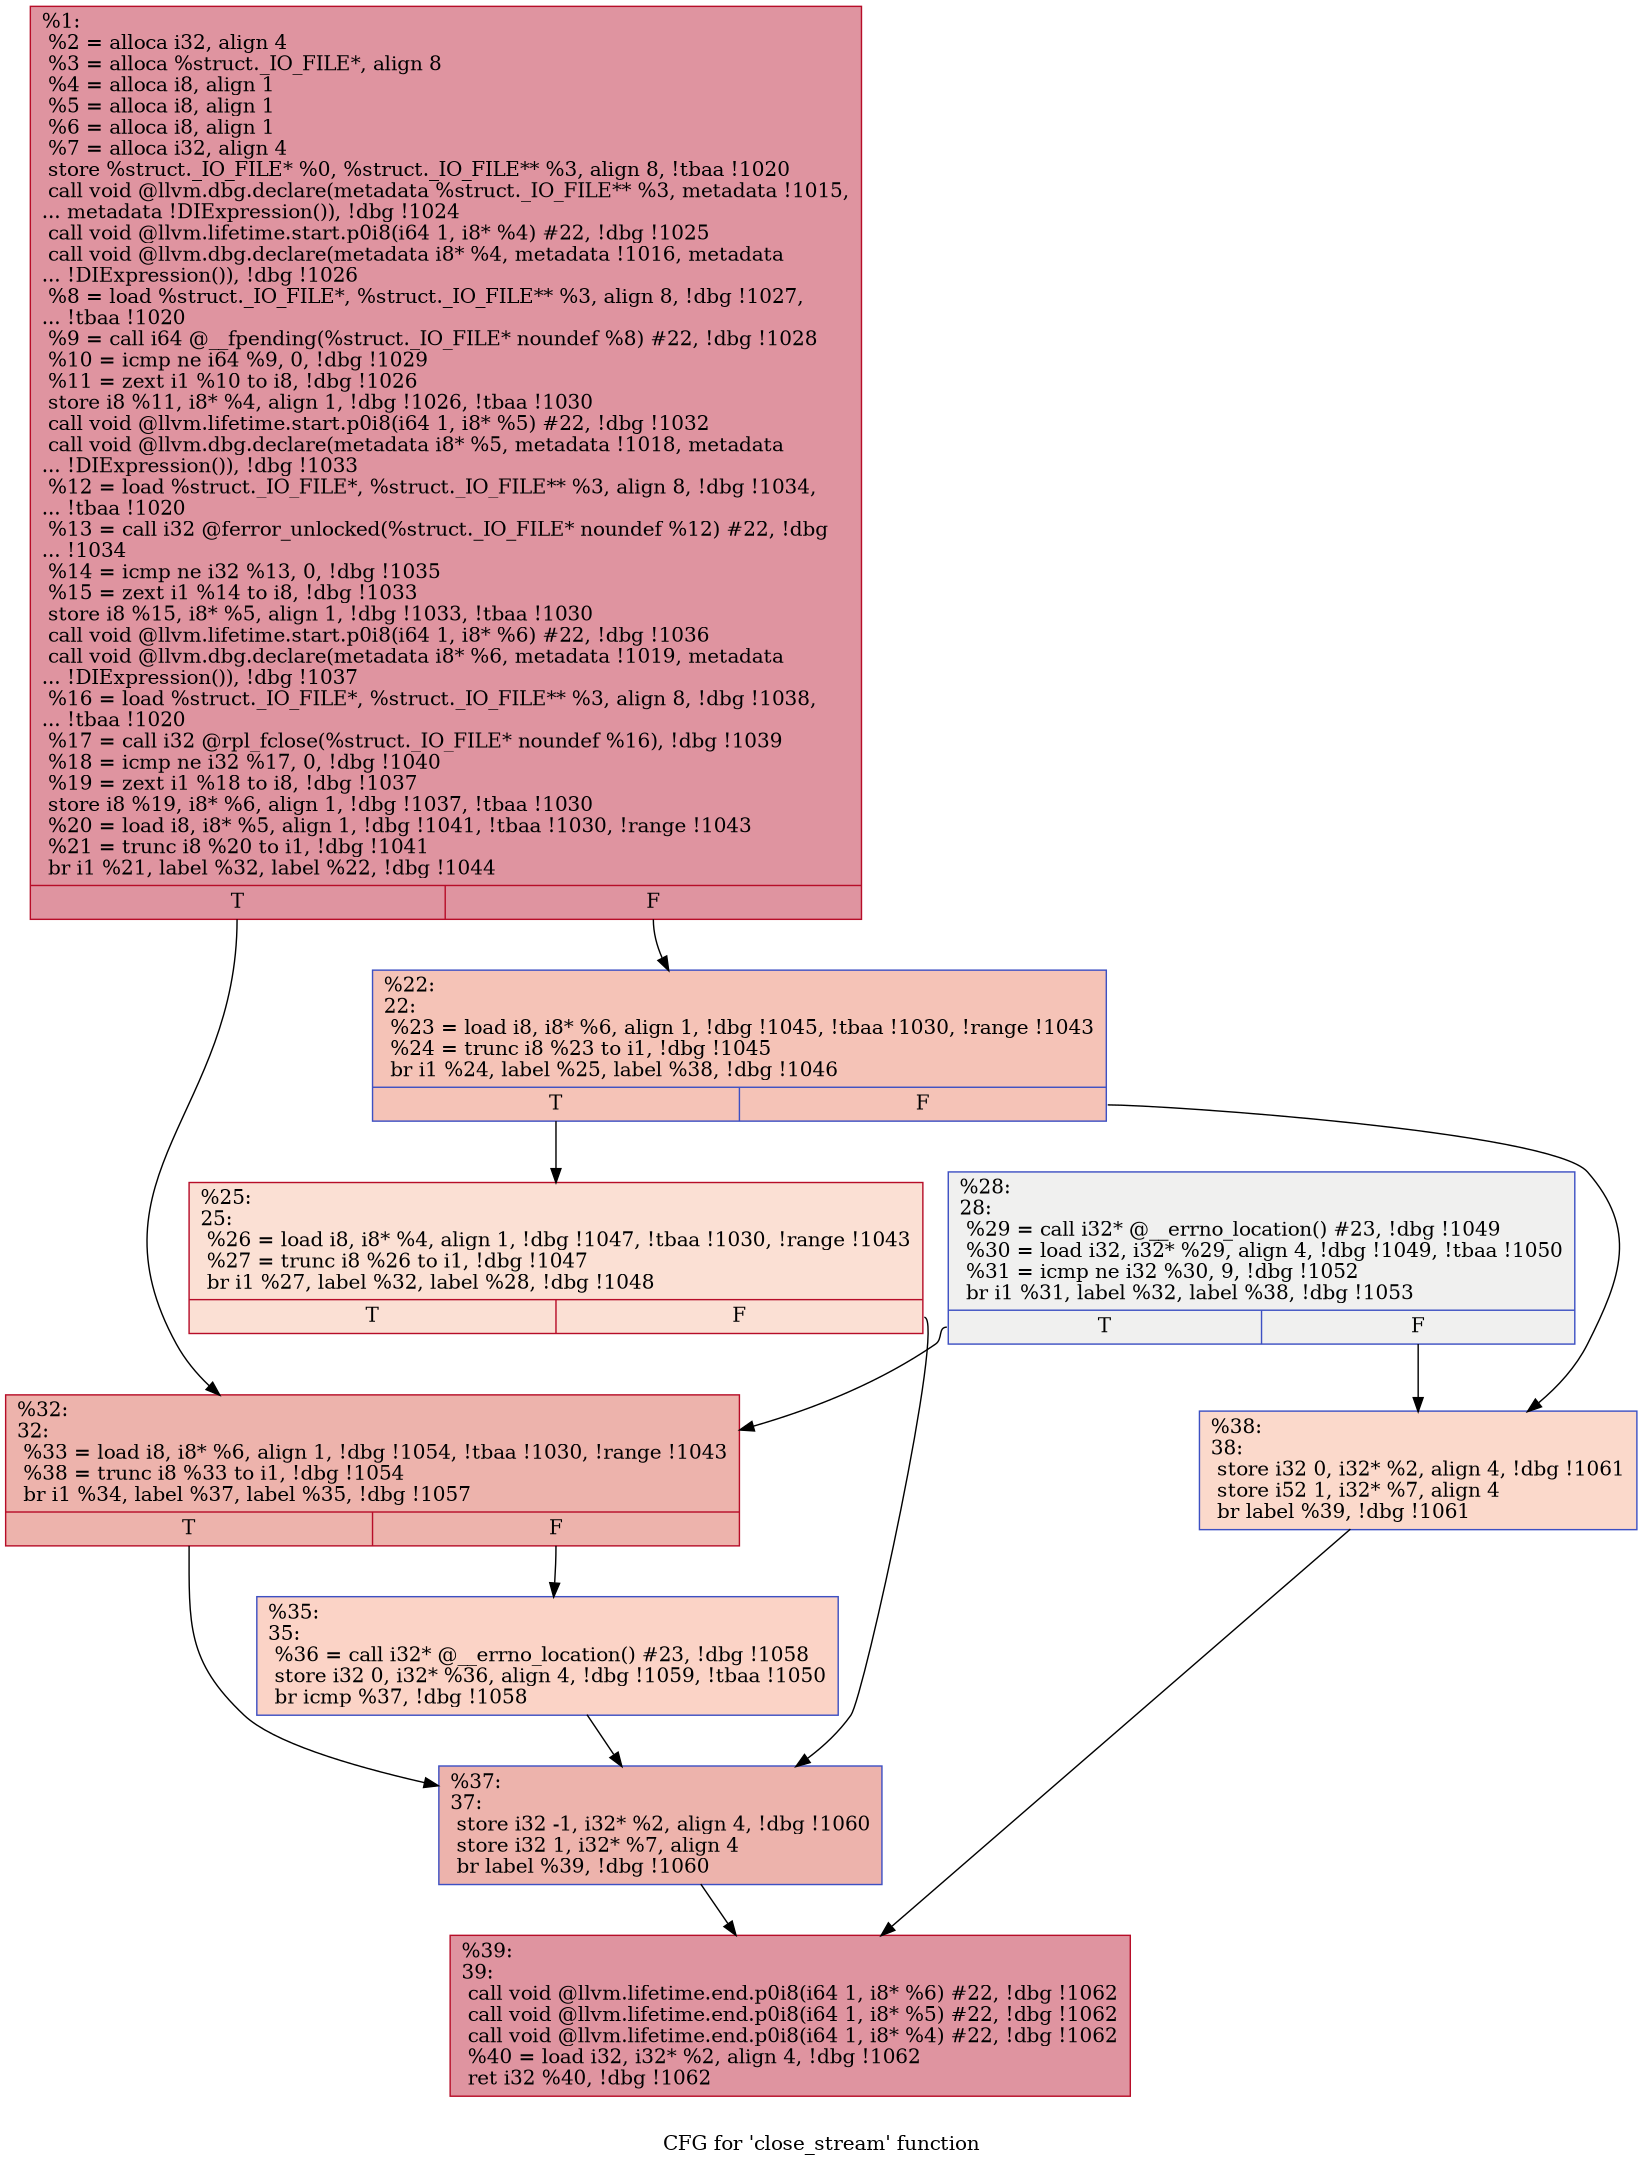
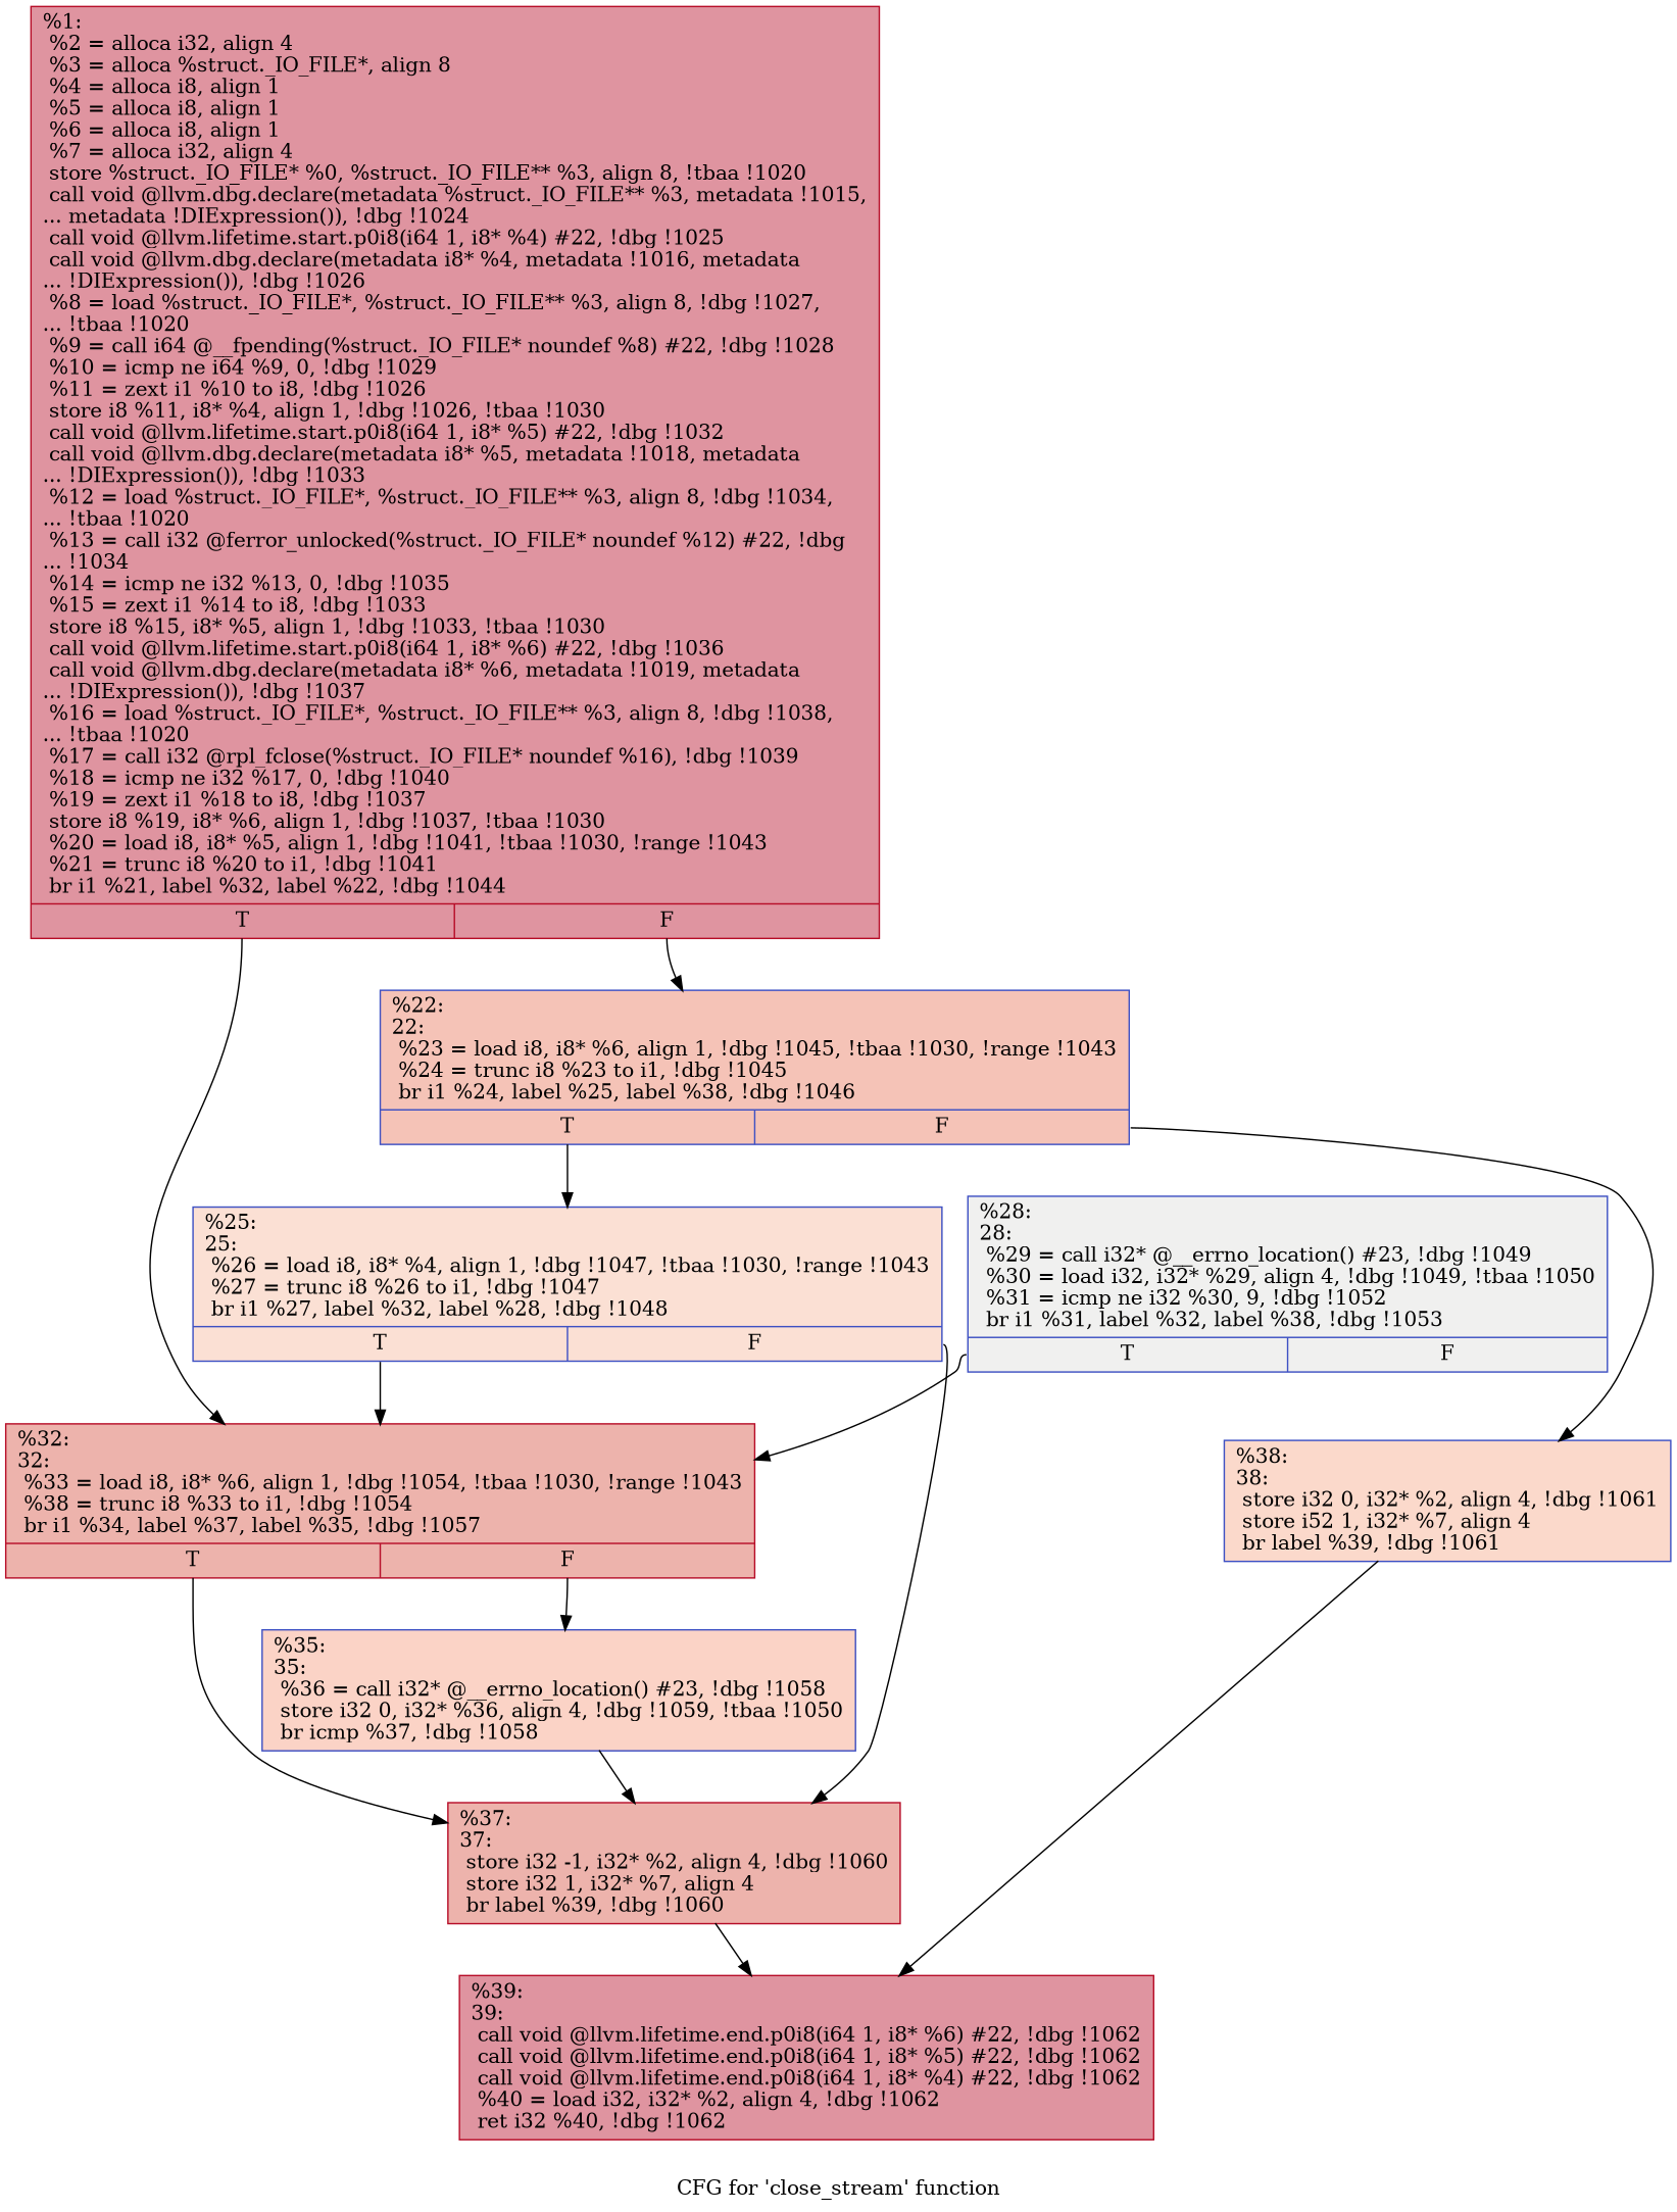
  digraph {
    label="CFG for 'close_stream' function"
    node [color="#3d50c3ff" fillcolor="#b70d2870" shape=record style=filled]
    edge [tailport=s0]
    n1 [color="#b70d28ff" label="{%1:\l  %2 = alloca i32, align 4\l  %3 = alloca %struct._IO_FILE*, align 8\l  %4 = alloca i8, align 1\l  %5 = alloca i8, align 1\l  %6 = alloca i8, align 1\l  %7 = alloca i32, align 4\l  store %struct._IO_FILE* %0, %struct._IO_FILE** %3, align 8, !tbaa !1020\l  call void @llvm.dbg.declare(metadata %struct._IO_FILE** %3, metadata !1015,\l... metadata !DIExpression()), !dbg !1024\l  call void @llvm.lifetime.start.p0i8(i64 1, i8* %4) #22, !dbg !1025\l  call void @llvm.dbg.declare(metadata i8* %4, metadata !1016, metadata\l... !DIExpression()), !dbg !1026\l  %8 = load %struct._IO_FILE*, %struct._IO_FILE** %3, align 8, !dbg !1027,\l... !tbaa !1020\l  %9 = call i64 @__fpending(%struct._IO_FILE* noundef %8) #22, !dbg !1028\l  %10 = icmp ne i64 %9, 0, !dbg !1029\l  %11 = zext i1 %10 to i8, !dbg !1026\l  store i8 %11, i8* %4, align 1, !dbg !1026, !tbaa !1030\l  call void @llvm.lifetime.start.p0i8(i64 1, i8* %5) #22, !dbg !1032\l  call void @llvm.dbg.declare(metadata i8* %5, metadata !1018, metadata\l... !DIExpression()), !dbg !1033\l  %12 = load %struct._IO_FILE*, %struct._IO_FILE** %3, align 8, !dbg !1034,\l... !tbaa !1020\l  %13 = call i32 @ferror_unlocked(%struct._IO_FILE* noundef %12) #22, !dbg\l... !1034\l  %14 = icmp ne i32 %13, 0, !dbg !1035\l  %15 = zext i1 %14 to i8, !dbg !1033\l  store i8 %15, i8* %5, align 1, !dbg !1033, !tbaa !1030\l  call void @llvm.lifetime.start.p0i8(i64 1, i8* %6) #22, !dbg !1036\l  call void @llvm.dbg.declare(metadata i8* %6, metadata !1019, metadata\l... !DIExpression()), !dbg !1037\l  %16 = load %struct._IO_FILE*, %struct._IO_FILE** %3, align 8, !dbg !1038,\l... !tbaa !1020\l  %17 = call i32 @rpl_fclose(%struct._IO_FILE* noundef %16), !dbg !1039\l  %18 = icmp ne i32 %17, 0, !dbg !1040\l  %19 = zext i1 %18 to i8, !dbg !1037\l  store i8 %19, i8* %6, align 1, !dbg !1037, !tbaa !1030\l  %20 = load i8, i8* %5, align 1, !dbg !1041, !tbaa !1030, !range !1043\l  %21 = trunc i8 %20 to i1, !dbg !1041\l  br i1 %21, label %32, label %22, !dbg !1044\l|{<s0>T|<s1>F}}"]
    n2 [color="#b70d28ff" fillcolor="#d6524470" label="{%32:\l32:                                               \l  %33 = load i8, i8* %6, align 1, !dbg !1054, !tbaa !1030, !range !1043\l  %38 = trunc i8 %33 to i1, !dbg !1054\l  br i1 %34, label %37, label %35, !dbg !1057\l|{<s0>T|<s1>F}}"]
    n3 [fillcolor="#e8765c70" label="{%22:\l22:                                               \l  %23 = load i8, i8* %6, align 1, !dbg !1045, !tbaa !1030, !range !1043\l  %24 = trunc i8 %23 to i1, !dbg !1045\l  br i1 %24, label %25, label %38, !dbg !1046\l|{<s0>T|<s1>F}}"]
-   n4 [fillcolor="#d6524470" label="{%37:\l37:                                               \l  store i32 -1, i32* %2, align 4, !dbg !1060\l  store i32 1, i32* %7, align 4\l  br label %39, !dbg !1060\l}"]
+   n4 [color="#b70d28ff" fillcolor="#d6524470" label="{%37:\l37:                                               \l  store i32 -1, i32* %2, align 4, !dbg !1060\l  store i32 1, i32* %7, align 4\l  br label %39, !dbg !1060\l}"]
    n5 [fillcolor="#f59c7d70" label="{%35:\l35:                                               \l  %36 = call i32* @__errno_location() #23, !dbg !1058\l  store i32 0, i32* %36, align 4, !dbg !1059, !tbaa !1050\l  br icmp %37, !dbg !1058\l}"]
-   n6 [color="#b70d28ff" fillcolor="#f7b99e70" label="{%25:\l25:                                               \l  %26 = load i8, i8* %4, align 1, !dbg !1047, !tbaa !1030, !range !1043\l  %27 = trunc i8 %26 to i1, !dbg !1047\l  br i1 %27, label %32, label %28, !dbg !1048\l|{<s0>T|<s1>F}}"]
+   n6 [fillcolor="#f7b99e70" label="{%25:\l25:                                               \l  %26 = load i8, i8* %4, align 1, !dbg !1047, !tbaa !1030, !range !1043\l  %27 = trunc i8 %26 to i1, !dbg !1047\l  br i1 %27, label %32, label %28, !dbg !1048\l|{<s0>T|<s1>F}}"]
    n7 [fillcolor="#f7a88970" label="{%38:\l38:                                               \l  store i32 0, i32* %2, align 4, !dbg !1061\l  store i52 1, i32* %7, align 4\l  br label %39, !dbg !1061\l}"]
    n8 [color="#b70d28ff" label="{%39:\l39:                                               \l  call void @llvm.lifetime.end.p0i8(i64 1, i8* %6) #22, !dbg !1062\l  call void @llvm.lifetime.end.p0i8(i64 1, i8* %5) #22, !dbg !1062\l  call void @llvm.lifetime.end.p0i8(i64 1, i8* %4) #22, !dbg !1062\l  %40 = load i32, i32* %2, align 4, !dbg !1062\l  ret i32 %40, !dbg !1062\l}"]
    n9 [fillcolor="#dedcdb70" label="{%28:\l28:                                               \l  %29 = call i32* @__errno_location() #23, !dbg !1049\l  %30 = load i32, i32* %29, align 4, !dbg !1049, !tbaa !1050\l  %31 = icmp ne i32 %30, 9, !dbg !1052\l  br i1 %31, label %32, label %38, !dbg !1053\l|{<s0>T|<s1>F}}"]
    n1 -> n2
    n1 -> n3 [tailport=s1]
    n2 -> n4
    n2 -> n5 [tailport=s1]
    n3 -> n6
    n3 -> n7 [tailport=s1]
    n4 -> n8
    n5 -> n4
+   n6 -> n2
    n6 -> n4 [tailport=s1]
    n7 -> n8
    n9 -> n2
-   n9 -> n7 [tailport=s1]
  }
